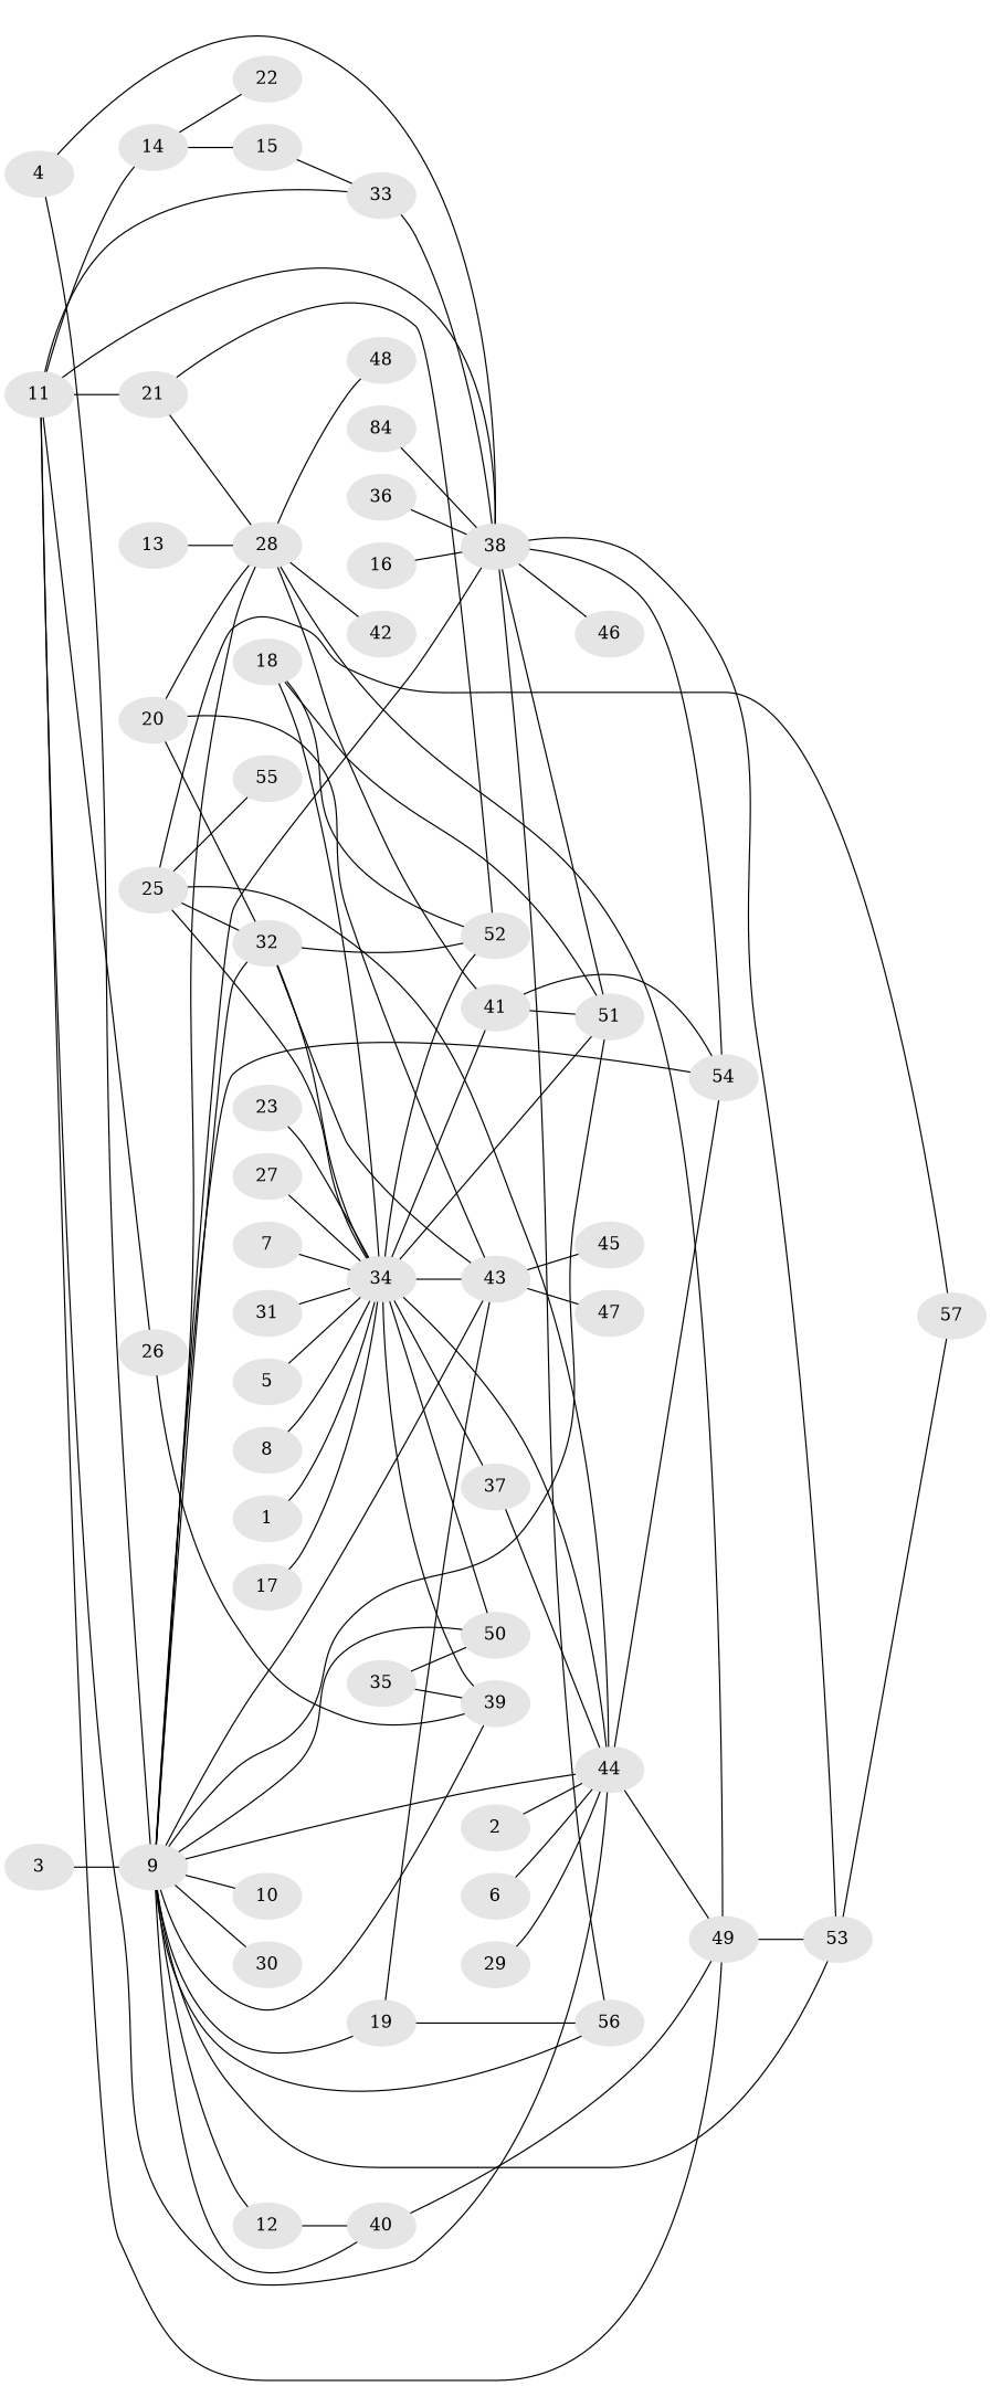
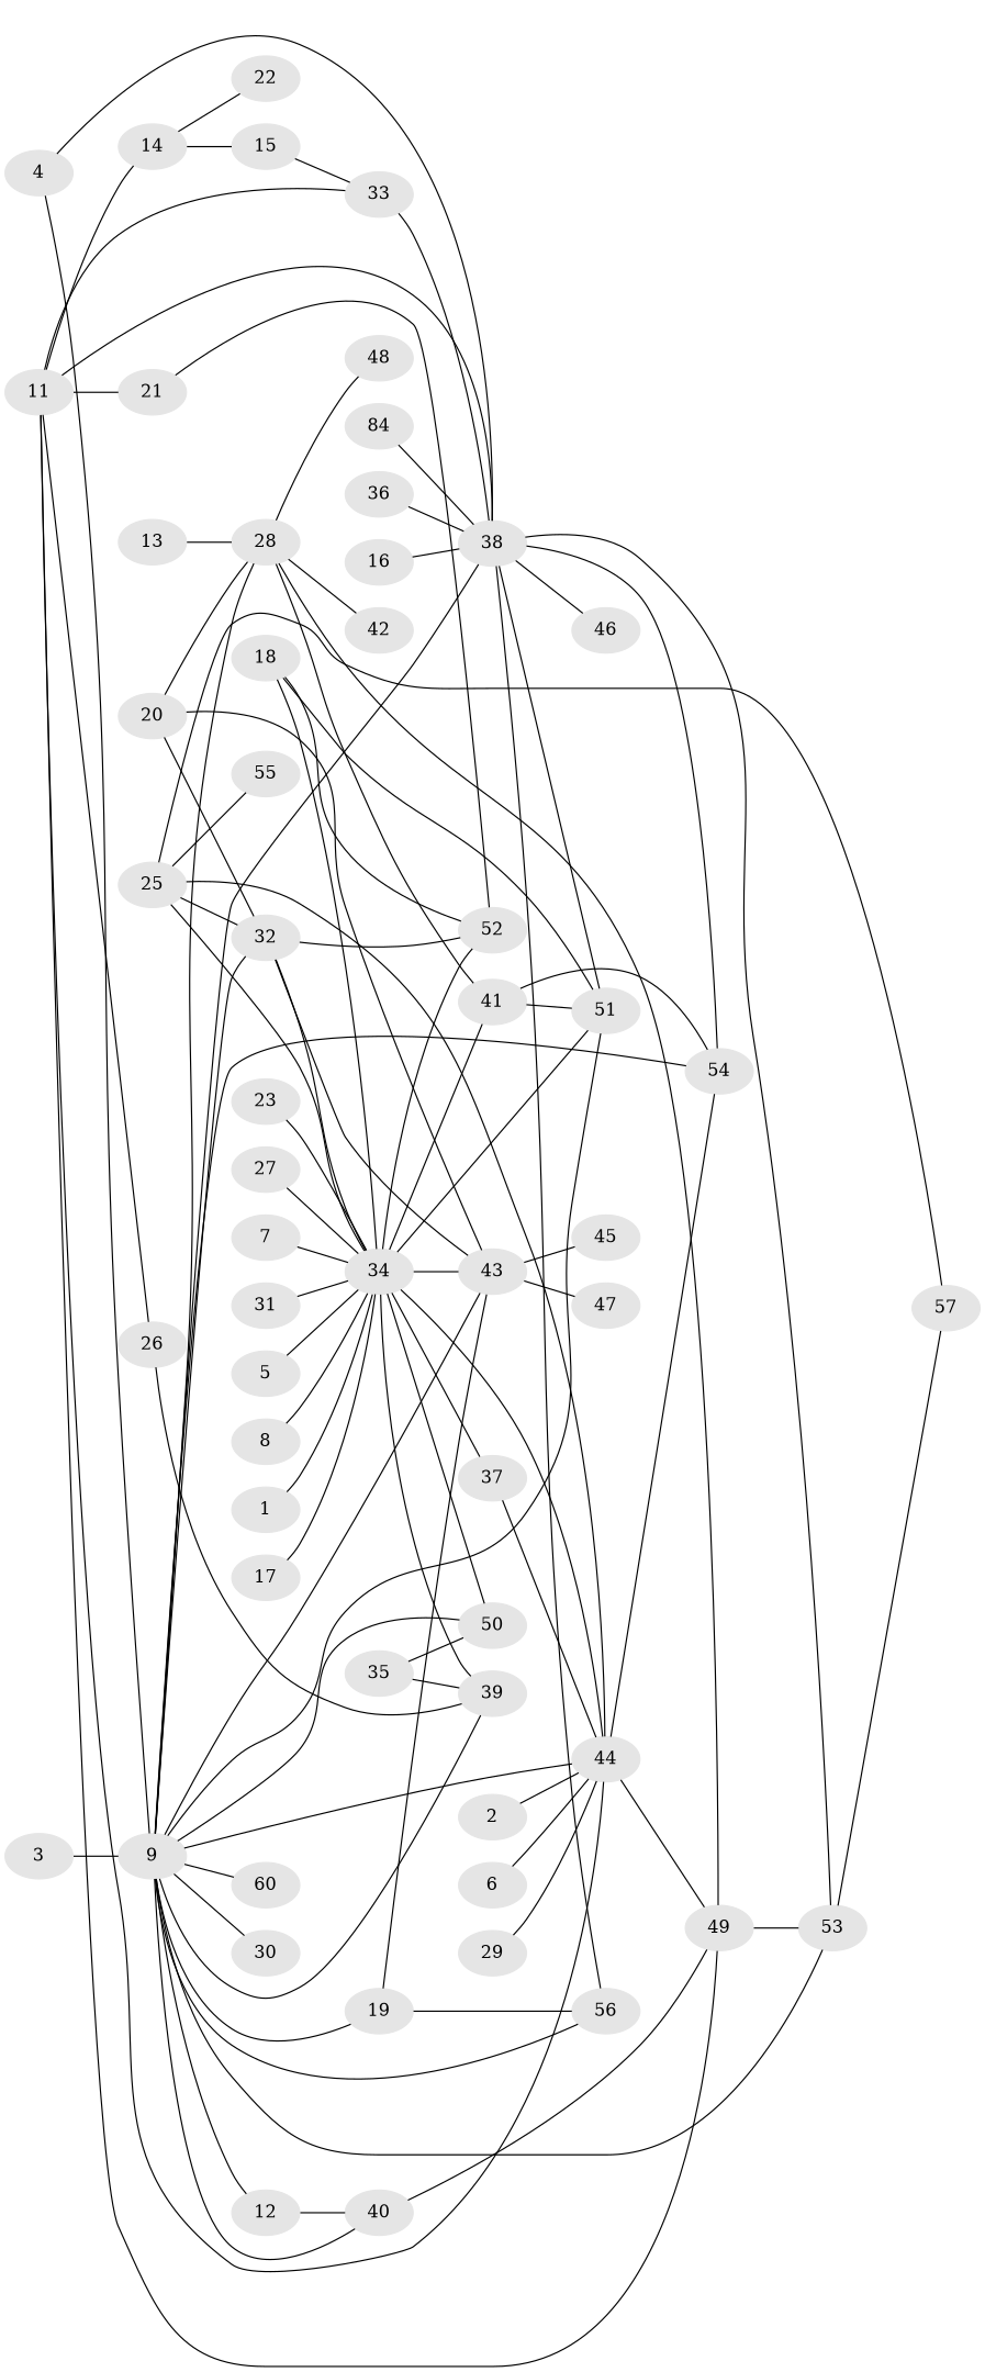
  graph {
    rankdir=LR
    node [color=gray90 style=filled]
    edge [weight=1.0]
    1
    34
    44
    39
    43
    50
    51
    52
    41
    37
    2
    54
    49
    3
    9
    38
-   10
+   10 [label=60]
    19
    28
    30
    32
    40
    53
    56
    12
    4
    46
    5
    6
    7
    8
    42
    48
    35
    45
    47
    57
    11
    14
    21
    26
    33
    15
    22
    13
    16
    17
    18
    20
    23
    n51 [label=84]
    25
    55
    27
    29
    31
    36
    1 -- 34
    34 -- 44
    34 -- 39 [weight=2.0]
    34 -- 43
    34 -- 50
    34 -- 51 [weight=2.0]
    34 -- 52
    34 -- 41
    34 -- 37
    44 -- 54 [weight=2.0]
    44 -- 49
    43 -- 45
    43 -- 47
    41 -- 51
    41 -- 54
    37 -- 44
    2 -- 44
    49 -- 53
    3 -- 9
    9 -- 44
    9 -- 39
    9 -- 43
    9 -- 50
    9 -- 51
    9 -- 54
    9 -- 38
    9 -- 10
    9 -- 19
    9 -- 28
    9 -- 30
    9 -- 32
    9 -- 40
    9 -- 53 [weight=2.0]
    9 -- 56
    9 -- 12
    38 -- 51
    38 -- 54
    38 -- 53
    38 -- 56
    38 -- 46
    19 -- 43
    19 -- 56
    28 -- 41
    28 -- 49
    28 -- 42
    28 -- 48 [weight=2.0]
    32 -- 34
    32 -- 43
    32 -- 52
    40 -- 49
    53 -- 57
    12 -- 40
    4 -- 9
    4 -- 38
    5 -- 34
    6 -- 44
    7 -- 34
    8 -- 34
    35 -- 39
    35 -- 50
    11 -- 44
    11 -- 49
    11 -- 38
    11 -- 14
    11 -- 21
    11 -- 26
    11 -- 33
    14 -- 15
    14 -- 22
    21 -- 52
-   21 -- 28
    26 -- 39
    33 -- 38
    15 -- 33
    13 -- 28
    16 -- 38
    17 -- 34
    18 -- 34
    18 -- 51
    18 -- 52
    20 -- 43
    20 -- 28
    20 -- 32
    23 -- 34
    n51 -- 38
    25 -- 34
    25 -- 44
    25 -- 32 [weight=2.0]
    25 -- 57
    25 -- 55
    27 -- 34
    29 -- 44
    31 -- 34
    36 -- 38
  }
